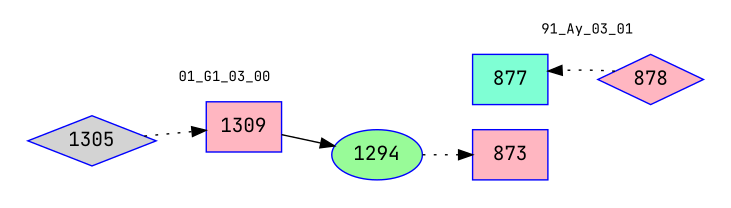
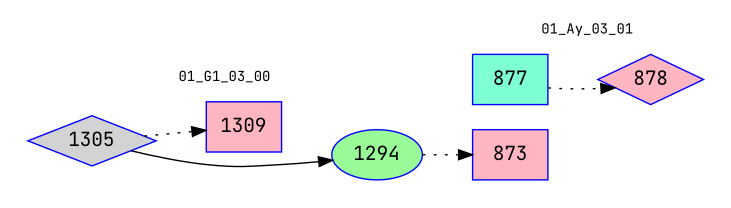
  digraph {
    fontname="JetBrains Mono"
    rankdir=LR
    node [color=blue fillcolor=lightpink fontname="JetBrains Mono" shape=box style=filled]
    edge [color=black fontname="JetBrains Mono" style=dotted]
    n1 [fillcolor=aquamarine label=877]
    n2 [label=873]
    n3 [label=878 shape=diamond]
    n4 [fillcolor=lightgrey label=1305 shape=diamond]
    n5 [fillcolor=palegreen label=1294 shape=ellipse]
    n6 [label=1309]
    subgraph cluster_1 {
      color=white
      fontsize=10
-     label="91_Ay_03_01"
+     label="01_Ay_03_01"
      n1
      n2
      n3
    }
    subgraph cluster_2 {
      color=white
      fontsize=10
      label="01_G1_03_00"
      n4
      n5
      n6
    }
-   n3 -> n1
-   n6 -> n5 [style=solid]
+   n1 -> n3
+   n4 -> n5 [style=solid]
    n4 -> n6
    n5 -> n2
  }
